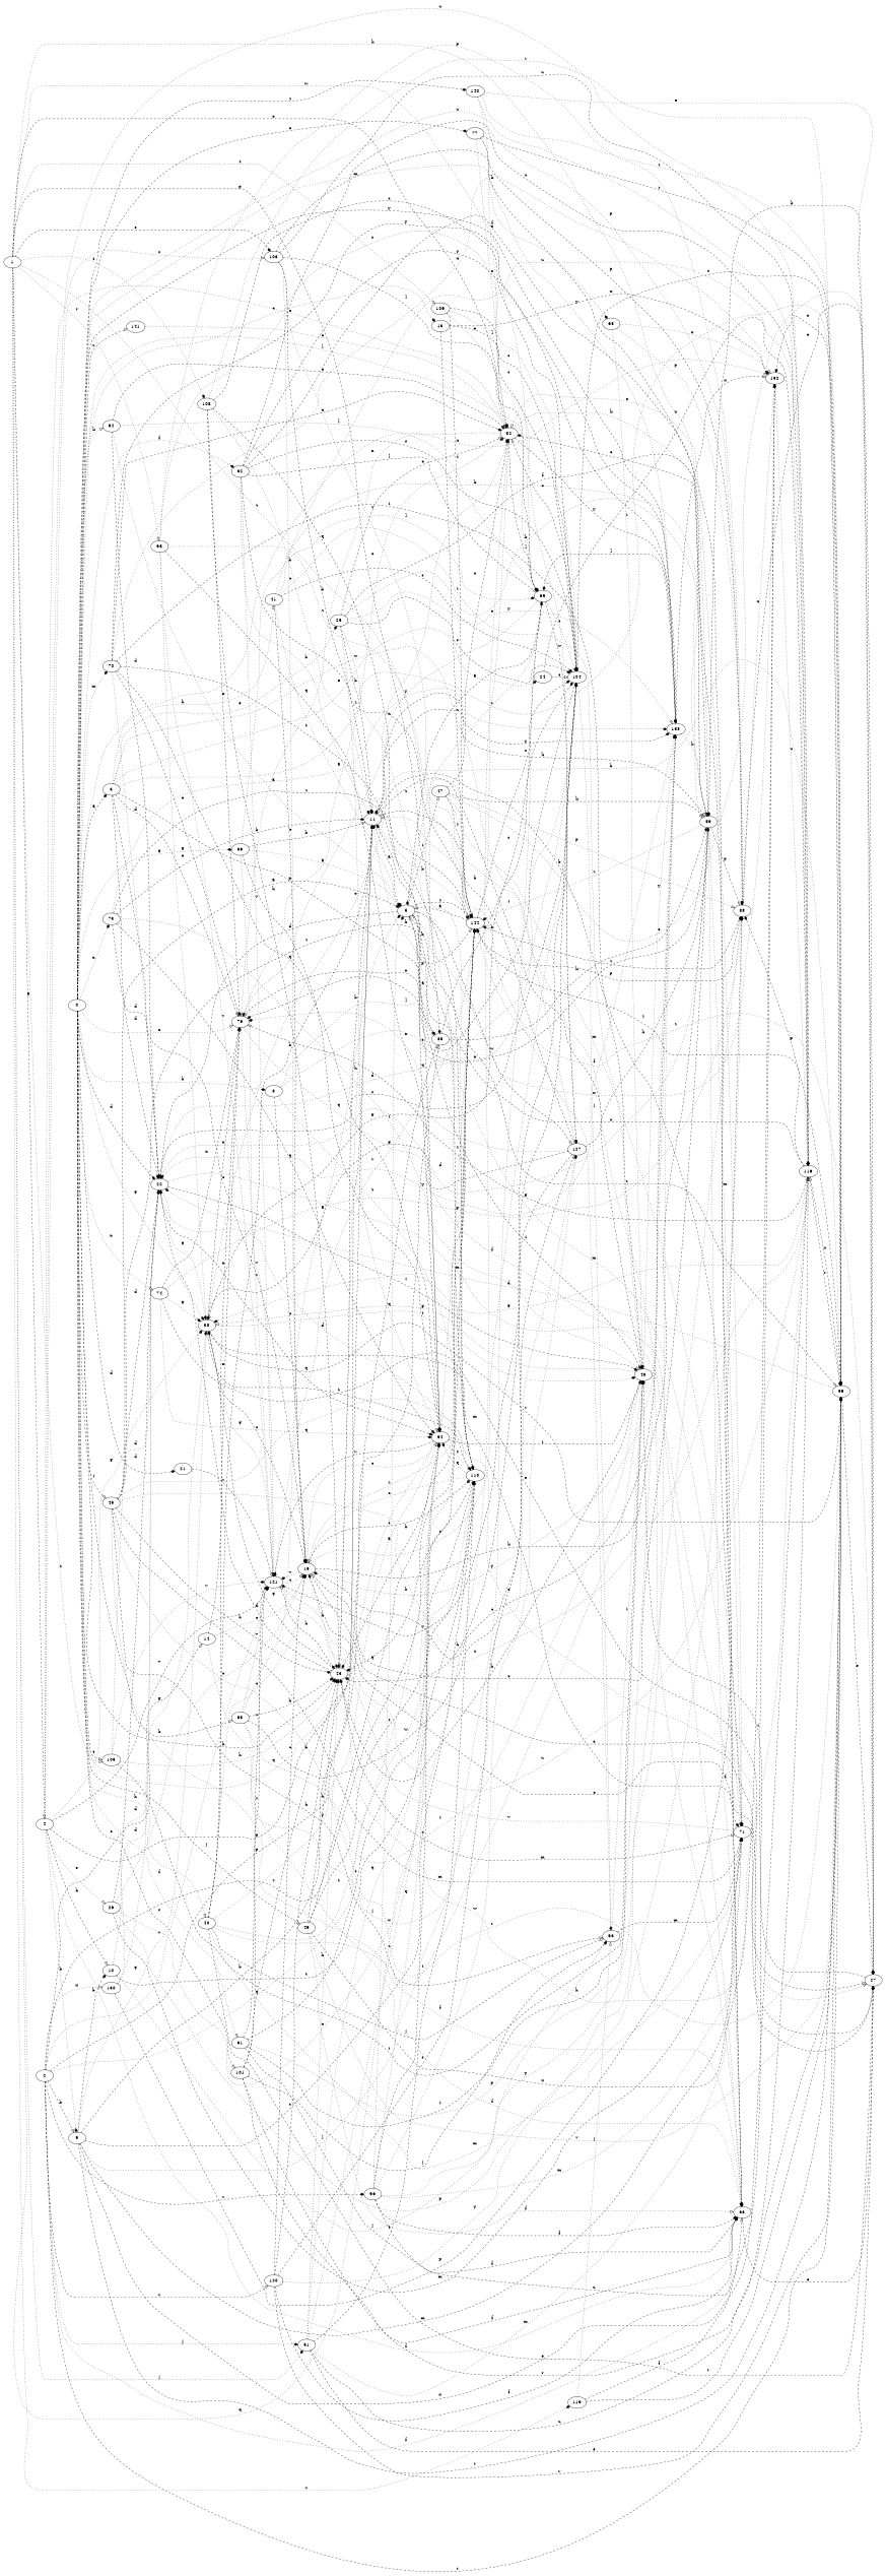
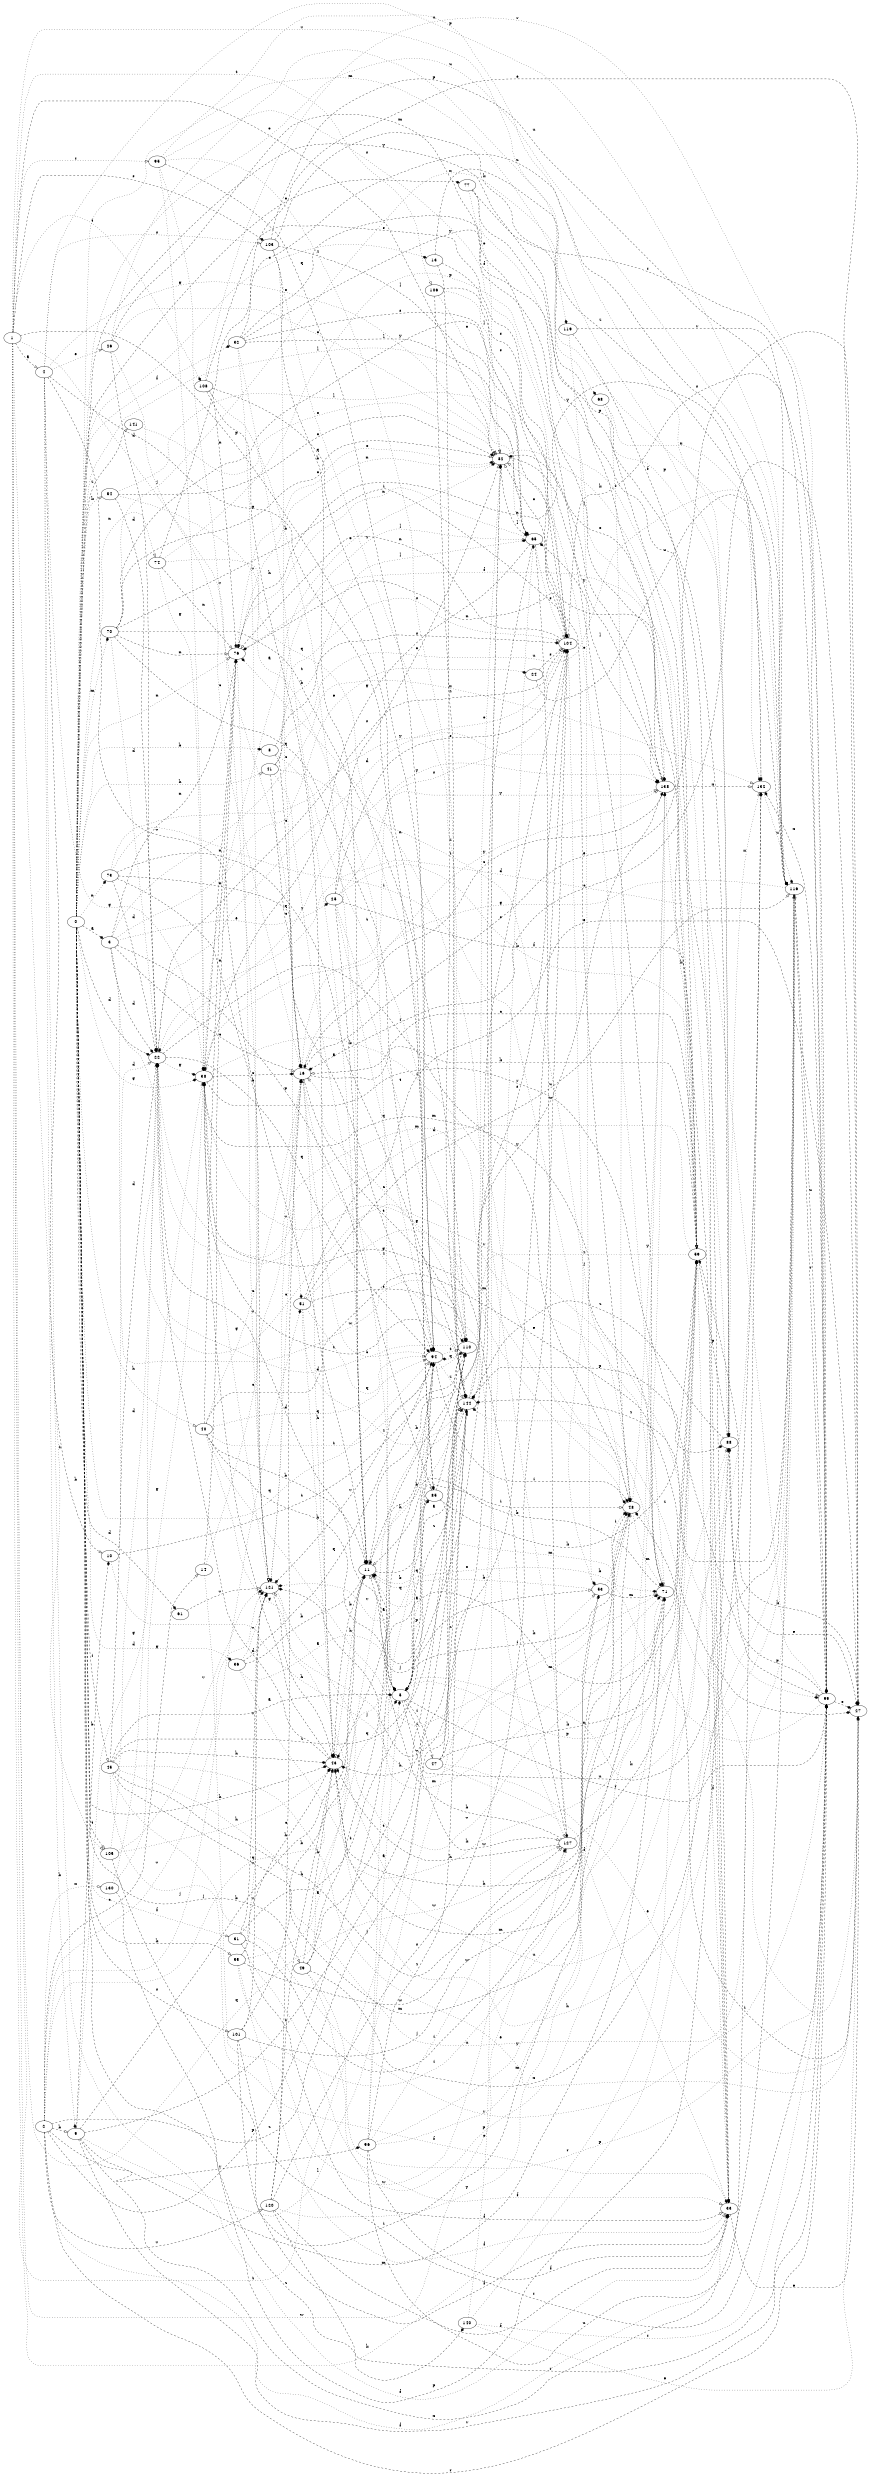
  strict digraph {
    rankdir=LR
    edge [arrowhead=diamond style=dashed]
    0
    3
    8
    13
-   21
+   21 [label=61]
    22
    31
    32
    36
    38
    40
    41
    43
    45
    49
    54
    55
    65
    68
    70
    73
    74
    76
    77
    94
    101
    105
    116
    138
    140
    141
    85
    127
    99
    16
    24
    25
    132
    110
    104
    144
    121
    48
    71
    33
    88
    11
    59
    5
    82
    53
    27
    1
    4
    51
    95
    103
    106
    108
    119
    9
    10
    26
    2
    14
    96
    120
    130
    47
    0 -> 3 [label=a]
    0 -> 8 [label=b style=dotted]
    0 -> 13 [label=c style=dotted]
    0 -> 21 [label=d]
    0 -> 22 [label=d]
    0 -> 31 [arrowhead=onormal label=f style=dotted]
    0 -> 32 [label=f style=dotted]
    0 -> 36 [label=g style=dotted]
    0 -> 38 [label=g style=dotted]
    0 -> 40 [arrowhead=onormal label=h style=dotted]
    0 -> 41 [arrowhead=onormal label=h style=dotted]
    0 -> 43 [label=h]
    0 -> 45 [arrowhead=onormal label=i]
    0 -> 49 [arrowhead=onormal label=j]
    0 -> 54 [arrowhead=onormal label=k style=dotted]
    0 -> 55 [arrowhead=onormal label=k]
    0 -> 65 [label=l style=dotted]
    0 -> 68 [label=m style=dotted]
    0 -> 70 [label=m style=dotted]
    0 -> 73 [label=n style=dotted]
    0 -> 74 [arrowhead=onormal label=n style=dotted]
    0 -> 76 [arrowhead=onormal label=n style=dotted]
    0 -> 77 [label=o]
    0 -> 94 [arrowhead=onormal label=q style=dotted]
    0 -> 101 [arrowhead=onormal label=s]
    0 -> 105 [arrowhead=onormal label=t]
    0 -> 116 [label=u style=dotted]
    0 -> 138 [label=y]
    0 -> 140 [label=z]
    0 -> 141 [arrowhead=onormal label=z]
    3 -> 22 [label=d]
    3 -> 76 [arrowhead=onormal label=n]
    3 -> 85 [arrowhead=onormal label=p]
    3 -> 127 [arrowhead=onormal label=w style=dotted]
    3 -> 99 [label=r style=dotted]
    3 -> 16 [arrowhead=onormal label=c]
    3 -> 24 [label=e style=dotted]
    3 -> 25 [label=e style=dotted]
    3 -> 132 [arrowhead=onormal label=x style=dotted]
    8 -> 65 [arrowhead=onormal label=l style=dotted]
    8 -> 16 [label=c]
    8 -> 110 [arrowhead=onormal label=t style=dotted]
    8 -> 104 [arrowhead=onormal label=s style=dotted]
-   13 -> 132 [label=x]
+   13 -> 132 [label=z]
    13 -> 104 [label=s]
    13 -> 144 [arrowhead=onormal label=z]
    21 -> 121 [arrowhead=onormal label=v]
    22 -> 38 [label=g style=dotted]
    22 -> 94 [label=q]
    22 -> 138 [label=y style=dotted]
    22 -> 104 [arrowhead=onormal label=s]
    22 -> 48 [label=i]
    22 -> 71 [arrowhead=onormal label=m style=dotted]
    31 -> 110 [arrowhead=onormal label=t]
    31 -> 121 [arrowhead=onormal label=v]
    31 -> 48 [label=i]
    31 -> 33 [arrowhead=onormal label=f]
    31 -> 88 [arrowhead=onormal label=p style=dotted]
    32 -> 65 [arrowhead=onormal label=l]
    32 -> 116 [label=u]
    32 -> 138 [arrowhead=onormal label=y]
    32 -> 104 [label=s]
-   32 -> 144 [arrowhead=onormal label=z]
    32 -> 121 [arrowhead=onormal label=v style=dotted]
    32 -> 33 [label=f]
    32 -> 11 [label=b style=dotted]
    36 -> 94 [label=q]
    36 -> 121 [arrowhead=onormal label=v style=dotted]
    36 -> 11 [arrowhead=onormal label=b]
    36 -> 59 [arrowhead=onormal label=k style=dotted]
    36 -> 5 [label=a style=dotted]
    38 -> 76 [arrowhead=onormal label=n]
    38 -> 99 [arrowhead=onormal label=r]
    38 -> 16 [label=c]
    38 -> 110 [label=t]
    38 -> 48 [label=i style=dotted]
    38 -> 71 [label=m]
    38 -> 82 [label=o style=dotted]
    40 -> 76 [label=n]
-   40 -> 94 [arrowhead=onormal label=y style=dotted]
+   40 -> 94 [arrowhead=onormal label=q style=dotted]
    40 -> 16 [label=c style=dotted]
    40 -> 110 [label=t style=dotted]
    40 -> 48 [arrowhead=onormal label=i style=dotted]
    40 -> 71 [label=m style=dotted]
    40 -> 11 [label=b]
    40 -> 53 [arrowhead=onormal label=j]
    40 -> 27 [label=e]
    41 -> 65 [label=l style=dotted]
    41 -> 116 [label=u style=dotted]
    41 -> 16 [arrowhead=onormal label=c]
    41 -> 104 [label=s]
    41 -> 48 [arrowhead=onormal label=i style=dotted]
    41 -> 5 [label=a style=dotted]
    43 -> 22 [label=d]
    43 -> 38 [label=g]
    43 -> 71 [arrowhead=onormal label=m]
    43 -> 11 [arrowhead=onormal label=b]
    45 -> 22 [arrowhead=onormal label=d]
    45 -> 43 [label=h]
    45 -> 116 [arrowhead=onormal label=u style=dotted]
    45 -> 99 [label=r style=dotted]
    45 -> 144 [arrowhead=onormal label=z]
    45 -> 71 [arrowhead=onormal label=m]
    45 -> 33 [label=f style=dotted]
    45 -> 5 [label=a]
    45 -> 53 [arrowhead=onormal label=j]
    45 -> 27 [arrowhead=onormal label=e style=dotted]
    49 -> 43 [arrowhead=onormal label=h]
    49 -> 94 [arrowhead=onormal label=q]
+   49 -> 127 [arrowhead=onormal label=w style=dotted]
    49 -> 99 [label=r style=dotted]
    49 -> 132 [label=x]
    49 -> 110 [label=t]
    49 -> 33 [arrowhead=onormal label=f style=dotted]
    54 -> 22 [arrowhead=onormal label=d]
    54 -> 65 [label=l style=dotted]
    54 -> 5 [label=a style=dotted]
    54 -> 82 [label=o]
    55 -> 43 [label=h]
    55 -> 127 [arrowhead=onormal label=w]
    55 -> 121 [arrowhead=onormal label=v style=dotted]
    55 -> 48 [arrowhead=onormal label=i style=dotted]
    55 -> 33 [arrowhead=onormal label=f style=dotted]
    55 -> 5 [label=a style=dotted]
    65 -> 38 [arrowhead=onormal label=g]
    65 -> 76 [label=n style=dotted]
    65 -> 127 [label=w]
    65 -> 104 [arrowhead=onormal label=s style=dotted]
    65 -> 5 [label=a]
    68 -> 132 [arrowhead=onormal label=x style=dotted]
    68 -> 48 [arrowhead=onormal label=i style=dotted]
    68 -> 88 [arrowhead=onormal label=p style=dotted]
    70 -> 22 [label=d style=dotted]
    70 -> 76 [arrowhead=onormal label=n]
    70 -> 94 [label=q]
    70 -> 138 [label=y]
    70 -> 132 [label=x style=dotted]
    70 -> 110 [label=t]
    70 -> 48 [label=i]
-   70 -> 82 [label=o]
+   70 -> 82 [arrowhead=onormal label=o]
    73 -> 22 [label=d]
    73 -> 94 [label=q]
    73 -> 138 [label=y style=dotted]
    73 -> 144 [label=z]
    73 -> 48 [arrowhead=onormal label=i style=dotted]
    73 -> 11 [label=b]
    74 -> 38 [label=g style=dotted]
    74 -> 76 [arrowhead=onormal label=n]
    74 -> 94 [label=q style=dotted]
    74 -> 88 [label=p style=dotted]
    74 -> 27 [arrowhead=onormal label=e]
    76 -> 121 [arrowhead=onormal label=v style=dotted]
    76 -> 33 [arrowhead=onormal label=f style=dotted]
    76 -> 82 [label=o style=dotted]
    77 -> 138 [label=y style=dotted]
    77 -> 99 [arrowhead=onormal label=r]
    77 -> 88 [arrowhead=onormal label=p]
    77 -> 82 [arrowhead=onormal label=o style=dotted]
    94 -> 16 [arrowhead=onormal label=c style=dotted]
    94 -> 110 [arrowhead=onormal label=t style=dotted]
    94 -> 144 [arrowhead=onormal label=z style=dotted]
    94 -> 121 [label=v]
    94 -> 48 [label=i]
    101 -> 99 [arrowhead=onormal label=r]
    101 -> 121 [label=v]
    101 -> 33 [label=f]
    101 -> 11 [arrowhead=onormal label=b]
    101 -> 53 [label=j]
    105 -> 22 [label=d style=dotted]
    105 -> 43 [label=h style=dotted]
    105 -> 121 [label=v style=dotted]
    105 -> 48 [arrowhead=onormal label=i]
    116 -> 38 [label=g style=dotted]
    116 -> 43 [arrowhead=onormal label=h style=dotted]
-   116 -> 76 [arrowhead=onormal label=g]
+   116 -> 76 [arrowhead=onormal label=n]
    116 -> 99 [label=r]
    116 -> 144 [label=z]
    138 -> 65 [label=l]
    138 -> 16 [label=c]
    138 -> 132 [arrowhead=onormal label=x]
    138 -> 59 [arrowhead=onormal label=k style=dotted]
    140 -> 99 [arrowhead=onormal label=r style=dotted]
    140 -> 88 [label=p style=dotted]
    140 -> 82 [label=o style=dotted]
    140 -> 27 [label=e style=dotted]
    141 -> 82 [arrowhead=onormal label=o style=dotted]
    85 -> 104 [label=s]
    85 -> 71 [label=m style=dotted]
    85 -> 11 [label=b style=dotted]
    85 -> 59 [label=k]
    85 -> 5 [arrowhead=onormal label=a style=dotted]
    127 -> 38 [label=g]
    127 -> 43 [label=h]
    127 -> 76 [label=n style=dotted]
    127 -> 11 [arrowhead=onormal label=b]
    127 -> 59 [label=k]
    99 -> 22 [label=d style=dotted]
    99 -> 116 [arrowhead=onormal label=u]
    99 -> 132 [label=x]
    99 -> 104 [arrowhead=onormal label=s]
    99 -> 88 [label=p]
    99 -> 11 [label=b style=dotted]
    99 -> 27 [label=e]
    16 -> 43 [label=h style=dotted]
    16 -> 138 [arrowhead=onormal label=y style=dotted]
    16 -> 110 [label=t]
    16 -> 104 [label=s style=dotted]
    16 -> 144 [label=z style=dotted]
    16 -> 121 [label=v style=dotted]
    16 -> 59 [arrowhead=onormal label=k]
    16 -> 27 [label=e]
    24 -> 116 [label=u]
    24 -> 104 [arrowhead=onormal label=s]
    25 -> 94 [arrowhead=onormal label=q style=dotted]
    25 -> 138 [arrowhead=onormal label=y style=dotted]
    25 -> 110 [label=t style=dotted]
    25 -> 104 [label=s]
    25 -> 33 [arrowhead=onormal label=f]
    25 -> 11 [label=b]
    25 -> 59 [arrowhead=onormal label=k style=dotted]
    25 -> 82 [arrowhead=onormal label=o]
    132 -> 116 [label=u style=dotted]
    110 -> 22 [label=d style=dotted]
    110 -> 43 [label=h]
    110 -> 94 [label=q style=dotted]
    110 -> 16 [arrowhead=onormal label=c style=dotted]
    110 -> 11 [arrowhead=onormal label=b]
    104 -> 22 [arrowhead=onormal label=d style=dotted]
    104 -> 76 [arrowhead=onormal label=n]
    104 -> 121 [label=v]
    104 -> 82 [arrowhead=onormal label=o]
    104 -> 53 [label=j style=dotted]
    144 -> 43 [label=h]
    144 -> 104 [label=s]
    144 -> 121 [label=v style=dotted]
    144 -> 88 [label=p]
    144 -> 11 [label=b style=dotted]
    144 -> 5 [arrowhead=onormal label=a]
    144 -> 82 [arrowhead=onormal label=o style=dotted]
    121 -> 38 [arrowhead=onormal label=g style=dotted]
    121 -> 43 [label=h]
    121 -> 116 [arrowhead=onormal label=u style=dotted]
    121 -> 16 [arrowhead=onormal label=c style=dotted]
    48 -> 38 [arrowhead=onormal label=g style=dotted]
    48 -> 43 [label=h]
    48 -> 138 [arrowhead=onormal label=y style=dotted]
-   59 -> 71 [label=m style=dotted]
+   48 -> 71 [label=m style=dotted]
    71 -> 121 [arrowhead=onormal label=v style=dotted]
    71 -> 11 [arrowhead=onormal label=b]
    71 -> 82 [arrowhead=onormal label=o style=dotted]
    33 -> 27 [arrowhead=onormal label=e]
    88 -> 132 [arrowhead=onormal label=x style=dotted]
    88 -> 144 [label=z]
    88 -> 27 [label=e]
    11 -> 43 [arrowhead=onormal label=h style=dotted]
    11 -> 138 [label=y]
    11 -> 48 [arrowhead=onormal label=i]
    11 -> 59 [arrowhead=onormal label=k]
    11 -> 5 [label=a]
    59 -> 22 [label=d style=dotted]
    59 -> 76 [label=n]
    59 -> 16 [arrowhead=onormal label=c]
    59 -> 144 [label=z style=dotted]
    59 -> 33 [label=f style=dotted]
    59 -> 88 [arrowhead=onormal label=p]
    59 -> 82 [label=o]
    5 -> 22 [label=d]
    5 -> 94 [label=q]
-   116 -> 5 [arrowhead=onormal label=u]
+   5 -> 116 [arrowhead=onormal label=u]
    5 -> 85 [label=p style=dotted]
    5 -> 127 [arrowhead=onormal label=w]
    5 -> 99 [arrowhead=onormal label=r]
    5 -> 132 [label=x style=dotted]
    5 -> 144 [arrowhead=onormal label=z]
    5 -> 48 [label=i]
    5 -> 88 [arrowhead=onormal label=p style=dotted]
    5 -> 47 [arrowhead=onormal label=i]
    82 -> 65 [label=l]
    82 -> 76 [arrowhead=onormal label=n style=dotted]
    82 -> 138 [arrowhead=onormal label=y]
    82 -> 59 [arrowhead=onormal label=k style=dotted]
    53 -> 48 [label=i style=dotted]
    53 -> 71 [arrowhead=onormal label=m]
    53 -> 11 [arrowhead=onormal label=b style=dotted]
    27 -> 16 [label=c]
    27 -> 144 [label=z style=dotted]
    27 -> 48 [label=i]
    27 -> 59 [label=k]
    1 -> 94 [arrowhead=onormal label=q style=dotted]
    1 -> 105 [arrowhead=onormal label=t style=dotted]
    1 -> 85 [label=p]
    1 -> 127 [arrowhead=onormal label=w style=dotted]
    1 -> 110 [arrowhead=onormal label=t style=dotted]
    1 -> 59 [label=k style=dotted]
    1 -> 82 [arrowhead=onormal label=o]
    1 -> 4 [arrowhead=onormal label=a]
    1 -> 51 [label=j style=dotted]
    1 -> 95 [arrowhead=onormal label=r style=dotted]
    1 -> 103 [label=s]
    1 -> 106 [arrowhead=onormal label=t style=dotted]
    1 -> 108 [label=t style=dotted]
    1 -> 119 [label=v style=dotted]
    4 -> 38 [label=g style=dotted]
    4 -> 116 [label=u style=dotted]
    4 -> 85 [arrowhead=onormal label=p]
    4 -> 121 [arrowhead=onormal label=v]
    4 -> 33 [label=f style=dotted]
    4 -> 82 [arrowhead=onormal label=o style=dotted]
    4 -> 103 [arrowhead=onormal label=s style=dotted]
    4 -> 9 [label=b style=dotted]
    4 -> 10 [arrowhead=onormal label=b]
    4 -> 26 [arrowhead=onormal label=e style=dotted]
    51 -> 43 [label=h style=dotted]
    51 -> 94 [arrowhead=onormal label=q style=dotted]
    51 -> 116 [arrowhead=onormal label=u]
    51 -> 110 [arrowhead=onormal label=t]
    51 -> 144 [label=z style=dotted]
    51 -> 71 [arrowhead=onormal label=m style=dotted]
    51 -> 27 [label=e]
    95 -> 38 [arrowhead=onormal label=g style=dotted]
    95 -> 94 [label=q]
    95 -> 104 [label=s style=dotted]
    95 -> 144 [arrowhead=onormal label=z style=dotted]
    95 -> 121 [arrowhead=onormal label=v style=dotted]
    95 -> 88 [arrowhead=onormal label=p style=dotted]
    103 -> 65 [arrowhead=onormal label=l]
    103 -> 116 [arrowhead=onormal label=u]
    103 -> 16 [label=c style=dotted]
    103 -> 144 [label=z style=dotted]
    103 -> 11 [label=b]
    103 -> 59 [arrowhead=onormal label=k]
    106 -> 65 [arrowhead=onormal label=l style=dotted]
    106 -> 104 [label=s]
    106 -> 144 [arrowhead=onormal label=z]
    106 -> 82 [arrowhead=onormal label=o style=dotted]
    108 -> 43 [label=h]
    108 -> 76 [label=n]
    108 -> 94 [label=q]
    108 -> 99 [label=r style=dotted]
    108 -> 104 [label=s]
    108 -> 11 [arrowhead=onormal label=b style=dotted]
    119 -> 99 [label=r]
    119 -> 33 [arrowhead=onormal label=f]
    119 -> 53 [arrowhead=onormal label=j style=dotted]
    9 -> 38 [arrowhead=onormal label=g style=dotted]
    9 -> 65 [label=l style=dotted]
    9 -> 99 [label=r]
    9 -> 132 [arrowhead=onormal label=x]
    9 -> 110 [arrowhead=onormal label=t]
    9 -> 71 [arrowhead=onormal label=m]
    9 -> 11 [label=b]
    9 -> 10 [label=b]
    10 -> 22 [arrowhead=onormal label=d style=dotted]
    10 -> 110 [label=t]
    10 -> 53 [arrowhead=onormal label=j style=dotted]
    26 -> 22 [arrowhead=onormal label=d]
    26 -> 16 [label=c style=dotted]
    26 -> 71 [arrowhead=onormal label=m]
    26 -> 88 [label=p style=dotted]
    26 -> 82 [arrowhead=onormal label=o style=dotted]
    2 -> 94 [label=q style=dotted]
    2 -> 85 [arrowhead=onormal label=p]
    2 -> 99 [label=r]
    2 -> 144 [arrowhead=onormal label=z]
    2 -> 121 [label=v style=dotted]
    2 -> 33 [arrowhead=onormal label=f style=dotted]
    2 -> 51 [label=j style=dotted]
    2 -> 9 [arrowhead=onormal label=b]
    2 -> 14 [arrowhead=onormal label=c]
    2 -> 96 [label=r]
    2 -> 120 [arrowhead=onormal label=v]
    2 -> 130 [arrowhead=onormal label=x style=dotted]
    14 -> 76 [label=n]
    14 -> 127 [arrowhead=onormal label=w style=dotted]
    14 -> 16 [arrowhead=onormal label=c style=dotted]
    96 -> 94 [label=q style=dotted]
    96 -> 116 [arrowhead=onormal label=u]
    96 -> 138 [arrowhead=onormal label=y style=dotted]
    96 -> 127 [label=w style=dotted]
    96 -> 144 [label=z]
    96 -> 71 [label=m style=dotted]
    96 -> 33 [label=f]
    96 -> 5 [label=a style=dotted]
    120 -> 43 [label=h]
    120 -> 138 [label=y style=dotted]
    120 -> 99 [arrowhead=onormal label=r]
    120 -> 16 [label=c]
    120 -> 104 [label=s]
    120 -> 33 [label=f]
    130 -> 22 [label=d style=dotted]
    130 -> 38 [label=g style=dotted]
    130 -> 88 [label=p]
    47 -> 144 [arrowhead=onormal label=z]
    47 -> 71 [label=m style=dotted]
    47 -> 33 [arrowhead=onormal label=f style=dotted]
    47 -> 59 [arrowhead=onormal label=k]
    47 -> 82 [label=o]
    47 -> 27 [arrowhead=onormal label=e style=dotted]
  }
